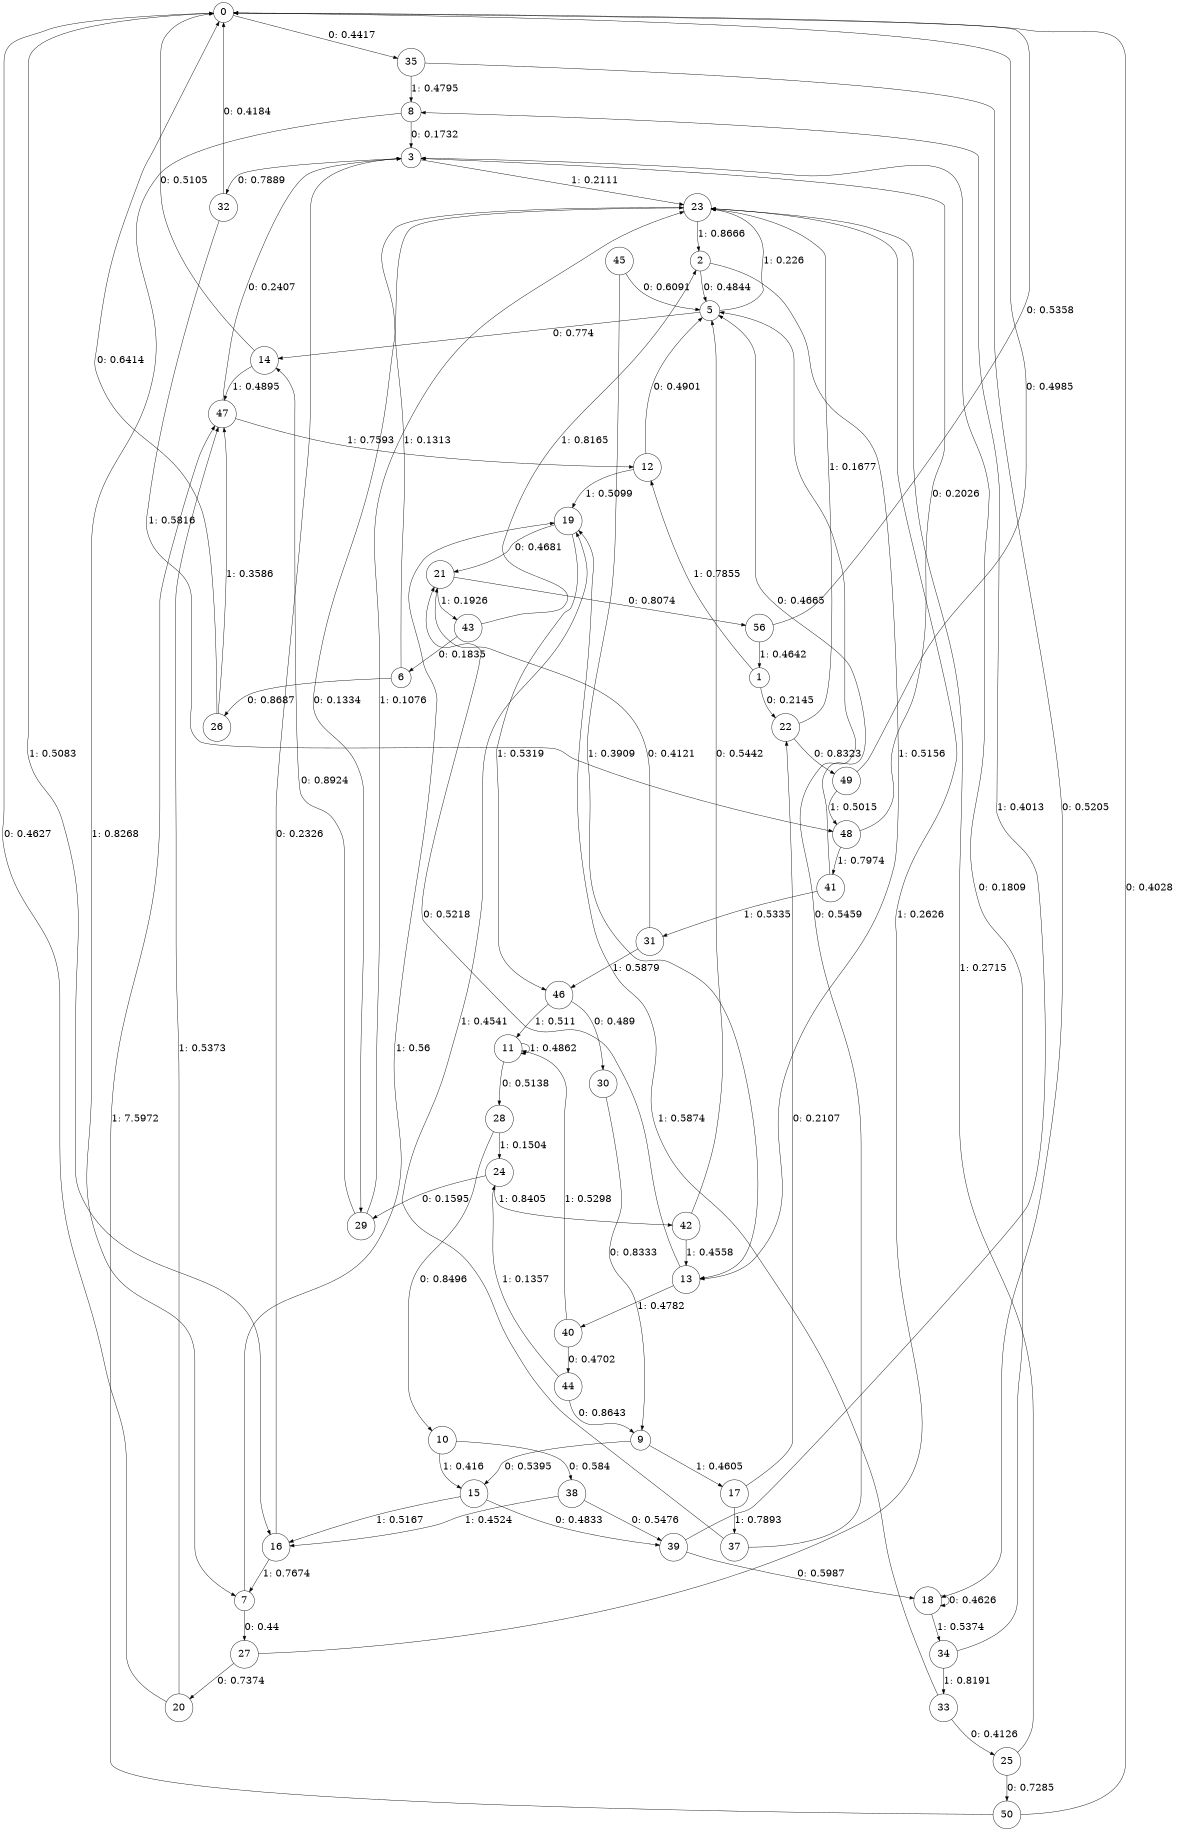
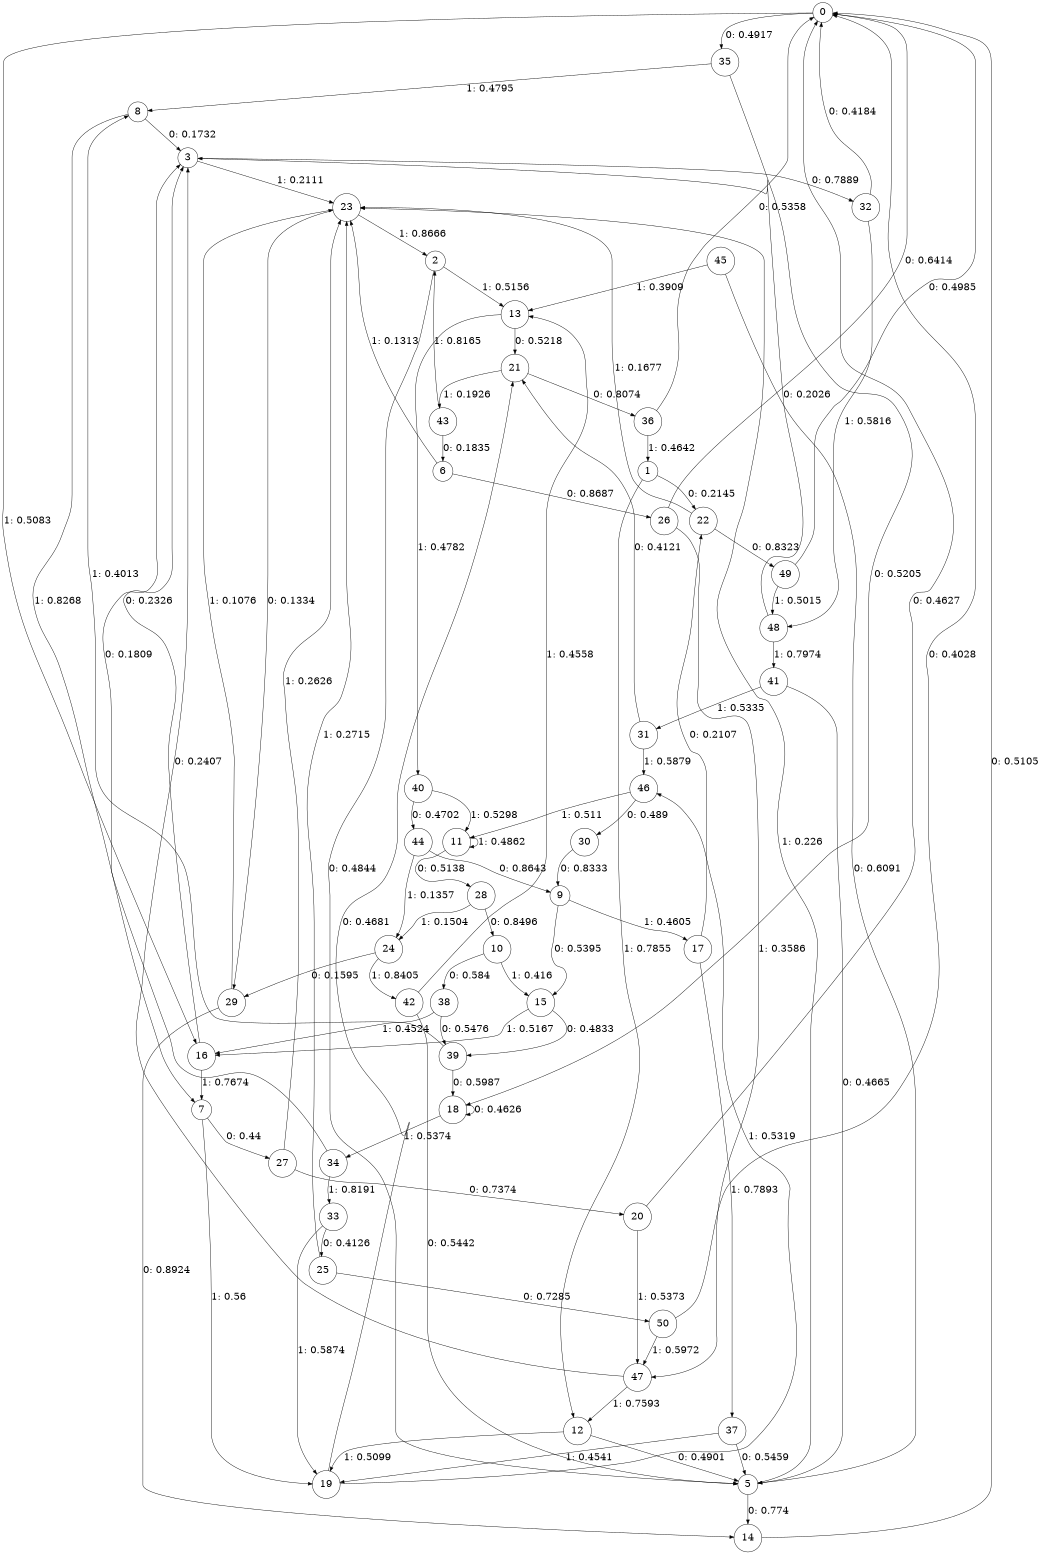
  digraph {
    node [fontsize=24 shape=circle]
    edge [fontsize=24]
    0
    35
    16
    8
    18
    3
    7
    34
    23
    32
    19
    27
    1
    22
    12
    49
    5
    2
    29
    48
    14
    21
    46
    13
    40
    47
-   36 [label=56]
+   36
    43
    11
    44
    41
    45
    6
    26
    20
    30
    9
    15
    17
    39
    37
    10
    38
    28
    24
    42
    33
    25
    50
    31
-   0 -> 35 [label="0: 0.4417   "]
+   0 -> 35 [label="0: 0.4917   "]
    0 -> 16 [label="1: 0.5083   "]
    35 -> 8 [label="1: 0.4795   "]
    35 -> 18 [label="0: 0.5205   "]
    16 -> 3 [label="0: 0.2326   "]
    16 -> 7 [label="1: 0.7674   "]
    8 -> 3 [label="0: 0.1732   "]
    8 -> 7 [label="1: 0.8268   "]
    18 -> 18 [label="0: 0.4626   "]
    18 -> 34 [label="1: 0.5374   "]
    3 -> 23 [label="1: 0.2111   "]
    3 -> 32 [label="0: 0.7889   "]
    7 -> 19 [label="1: 0.56     "]
    7 -> 27 [label="0: 0.44     "]
    34 -> 3 [label="0: 0.1809   "]
    34 -> 33 [label="1: 0.8191   "]
    23 -> 2 [label="1: 0.8666   "]
    23 -> 29 [label="0: 0.1334   "]
    32 -> 0 [label="0: 0.4184   "]
    32 -> 48 [label="1: 0.5816   "]
    19 -> 21 [label="0: 0.4681   "]
    19 -> 46 [label="1: 0.5319   "]
    27 -> 23 [label="1: 0.2626   "]
    27 -> 20 [label="0: 0.7374   "]
    1 -> 22 [label="0: 0.2145   "]
    1 -> 12 [label="1: 0.7855   "]
    22 -> 23 [label="1: 0.1677   "]
    22 -> 49 [label="0: 0.8323   "]
    12 -> 19 [label="1: 0.5099   "]
    12 -> 5 [label="0: 0.4901   "]
    49 -> 0 [label="0: 0.4985   "]
    49 -> 48 [label="1: 0.5015   "]
    5 -> 23 [label="1: 0.226    "]
    5 -> 14 [label="0: 0.774    "]
    2 -> 5 [label="0: 0.4844   "]
    2 -> 13 [label="1: 0.5156   "]
    29 -> 23 [label="1: 0.1076   "]
    29 -> 14 [label="0: 0.8924   "]
    48 -> 3 [label="0: 0.2026   "]
    48 -> 41 [label="1: 0.7974   "]
    14 -> 0 [label="0: 0.5105   "]
-   14 -> 47 [label="1: 0.4895   "]
    21 -> 36 [label="0: 0.8074   "]
    21 -> 43 [label="1: 0.1926   "]
    46 -> 11 [label="1: 0.511    "]
    46 -> 30 [label="0: 0.489    "]
    13 -> 21 [label="0: 0.5218   "]
    13 -> 40 [label="1: 0.4782   "]
    40 -> 11 [label="1: 0.5298   "]
    40 -> 44 [label="0: 0.4702   "]
    47 -> 3 [label="0: 0.2407   "]
    47 -> 12 [label="1: 0.7593   "]
    36 -> 0 [label="0: 0.5358   "]
    36 -> 1 [label="1: 0.4642   "]
    43 -> 2 [label="1: 0.8165   "]
    43 -> 6 [label="0: 0.1835   "]
    11 -> 11 [label="1: 0.4862   "]
    11 -> 28 [label="0: 0.5138   "]
    44 -> 9 [label="0: 0.8643   "]
    44 -> 24 [label="1: 0.1357   "]
    41 -> 5 [label="0: 0.4665   "]
    41 -> 31 [label="1: 0.5335   "]
    45 -> 5 [label="0: 0.6091   "]
    45 -> 13 [label="1: 0.3909   "]
    6 -> 23 [label="1: 0.1313   "]
    6 -> 26 [label="0: 0.8687   "]
    26 -> 0 [label="0: 0.6414   "]
    26 -> 47 [label="1: 0.3586   "]
    20 -> 0 [label="0: 0.4627   "]
    20 -> 47 [label="1: 0.5373   "]
    30 -> 9 [label="0: 0.8333   "]
    9 -> 15 [label="0: 0.5395   "]
    9 -> 17 [label="1: 0.4605   "]
    15 -> 16 [label="1: 0.5167   "]
    15 -> 39 [label="0: 0.4833   "]
    17 -> 22 [label="0: 0.2107   "]
    17 -> 37 [label="1: 0.7893   "]
    39 -> 8 [label="1: 0.4013   "]
    39 -> 18 [label="0: 0.5987   "]
    37 -> 19 [label="1: 0.4541   "]
    37 -> 5 [label="0: 0.5459   "]
    10 -> 15 [label="1: 0.416    "]
    10 -> 38 [label="0: 0.584    "]
    38 -> 16 [label="1: 0.4524   "]
    38 -> 39 [label="0: 0.5476   "]
    28 -> 10 [label="0: 0.8496   "]
    28 -> 24 [label="1: 0.1504   "]
    24 -> 29 [label="0: 0.1595   "]
    24 -> 42 [label="1: 0.8405   "]
    42 -> 5 [label="0: 0.5442   "]
    42 -> 13 [label="1: 0.4558   "]
    33 -> 19 [label="1: 0.5874   "]
    33 -> 25 [label="0: 0.4126   "]
    25 -> 23 [label="1: 0.2715   "]
    25 -> 50 [label="0: 0.7285   "]
    50 -> 0 [label="0: 0.4028   "]
-   50 -> 47 [label="1: 7.5972   "]
+   50 -> 47 [label="1: 0.5972   "]
    31 -> 21 [label="0: 0.4121   "]
    31 -> 46 [label="1: 0.5879   "]
  }
